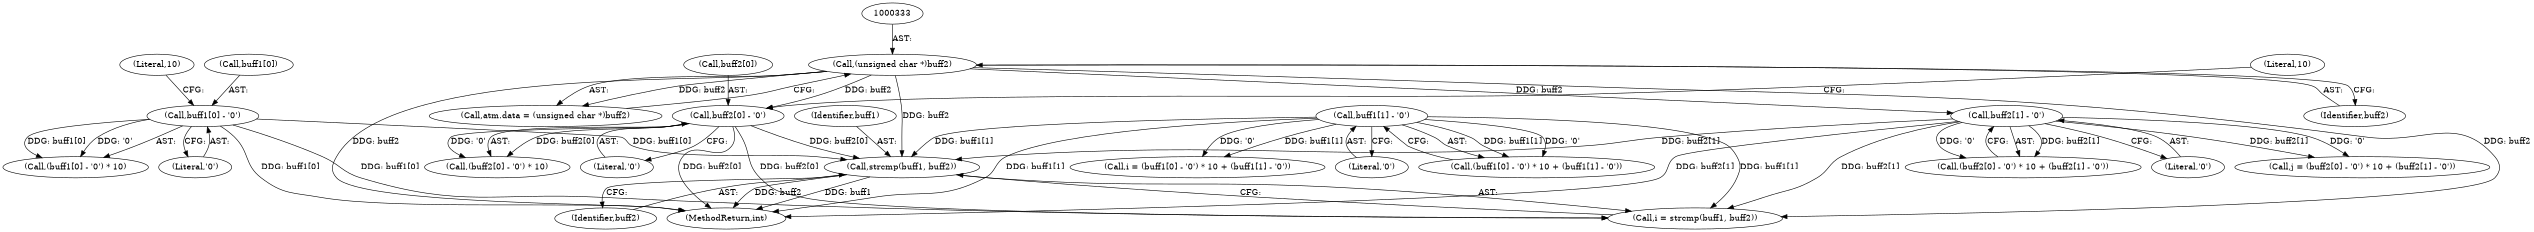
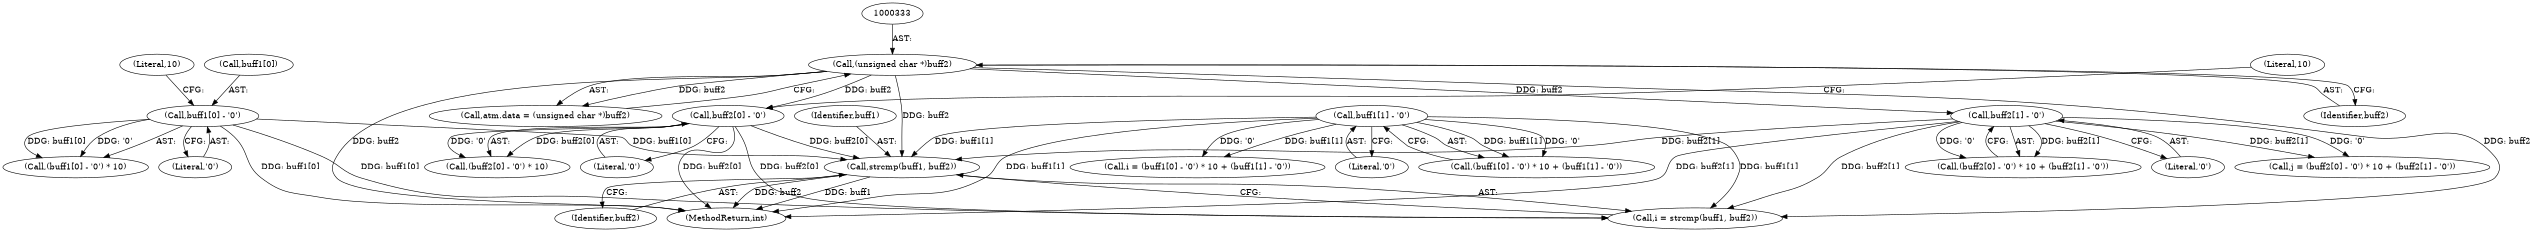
  digraph {
    n1 [label="(Call,strcmp(buff1, buff2))"]
    n2 [label="(Call,i = strcmp(buff1, buff2))"]
    n3 [label="(Identifier,buff2)"]
    n4 [label="(MethodReturn,int)"]
    n5 [label="(Call,buff1[0] - '0')"]
    n6 [label="(Literal,'0')"]
    n7 [label="(Call,(buff1[0] - '0') * 10)"]
    n8 [label="(Call,buff1[1] - '0')"]
    n9 [label="(Call,i = (buff1[0] - '0') * 10 + (buff1[1] - '0'))"]
    n10 [label="(Call,(buff1[0] - '0') * 10 + (buff1[1] - '0'))"]
    n11 [label="(Literal,'0')"]
    n12 [label="(Call,(unsigned char *)buff2)"]
    n13 [label="(Call,buff2[1] - '0')"]
    n14 [label="(Call,buff2[0] - '0')"]
    n15 [label="(Identifier,buff2)"]
    n16 [label="(Call,atm.data = (unsigned char *)buff2)"]
    n17 [label="(Call,(buff2[0] - '0') * 10 + (buff2[1] - '0'))"]
    n18 [label="(Call,j = (buff2[0] - '0') * 10 + (buff2[1] - '0'))"]
    n19 [label="(Literal,'0')"]
    n20 [label="(Literal,'0')"]
    n21 [label="(Call,(buff2[0] - '0') * 10)"]
-   n22 [label="(Call,buff2[0])"]
    n23 [label="(Literal,10)"]
    n24 [label="(Call,buff1[0])"]
    n25 [label="(Identifier,buff1)"]
    n26 [label="(Literal,10)"]
    1000333
    n1 -> n2 [label="AST: "]
    n1 -> n3 [label="CFG: "]
    n1 -> n4 [label="DDG: buff1"]
    n1 -> n4 [label="DDG: buff2"]
    n2 -> n1 [label="CFG: "]
    n3 -> n1 [label="AST: "]
    n5 -> n1 [label="DDG: buff1[0]"]
    n5 -> n2 [label="DDG: buff1[0]"]
    n5 -> n4 [label="DDG: buff1[0]"]
    n5 -> n6 [label="CFG: "]
    n5 -> n7 [label="AST: "]
    n5 -> n7 [label="DDG: buff1[0]"]
    n5 -> n7 [label="DDG: '0'"]
    n6 -> n5 [label="AST: "]
    n8 -> n1 [label="DDG: buff1[1]"]
    n8 -> n2 [label="DDG: buff1[1]"]
    n8 -> n4 [label="DDG: buff1[1]"]
    n8 -> n9 [label="DDG: buff1[1]"]
    n8 -> n9 [label="DDG: '0'"]
    n8 -> n10 [label="AST: "]
    n8 -> n10 [label="DDG: buff1[1]"]
    n8 -> n10 [label="DDG: '0'"]
    n8 -> n11 [label="CFG: "]
    n10 -> n8 [label="CFG: "]
    n11 -> n8 [label="AST: "]
    n12 -> n1 [label="DDG: buff2"]
    n12 -> n2 [label="DDG: buff2"]
    n12 -> n4 [label="DDG: buff2"]
    n12 -> n13 [label="DDG: buff2"]
    n12 -> n14 [label="DDG: buff2"]
    n12 -> n15 [label="CFG: "]
    n12 -> n16 [label="AST: "]
    n12 -> n16 [label="DDG: buff2"]
    n13 -> n1 [label="DDG: buff2[1]"]
    n13 -> n2 [label="DDG: buff2[1]"]
    n13 -> n4 [label="DDG: buff2[1]"]
    n13 -> n17 [label="AST: "]
    n13 -> n17 [label="DDG: buff2[1]"]
    n13 -> n17 [label="DDG: '0'"]
    n13 -> n18 [label="DDG: buff2[1]"]
    n13 -> n18 [label="DDG: '0'"]
    n13 -> n19 [label="CFG: "]
    n14 -> n1 [label="DDG: buff2[0]"]
    n14 -> n2 [label="DDG: buff2[0]"]
    n14 -> n4 [label="DDG: buff2[0]"]
    n14 -> n20 [label="CFG: "]
    n14 -> n21 [label="AST: "]
    n14 -> n21 [label="DDG: buff2[0]"]
    n14 -> n21 [label="DDG: '0'"]
    n15 -> n12 [label="AST: "]
    n16 -> n12 [label="CFG: "]
    n17 -> n13 [label="CFG: "]
    n19 -> n13 [label="AST: "]
    n20 -> n14 [label="AST: "]
-   n22 -> n14 [label="AST: "]
    n23 -> n5 [label="CFG: "]
    n24 -> n5 [label="AST: "]
    n25 -> n1 [label="AST: "]
    n26 -> n14 [label="CFG: "]
    1000333 -> n12 [label="AST: "]
  }
